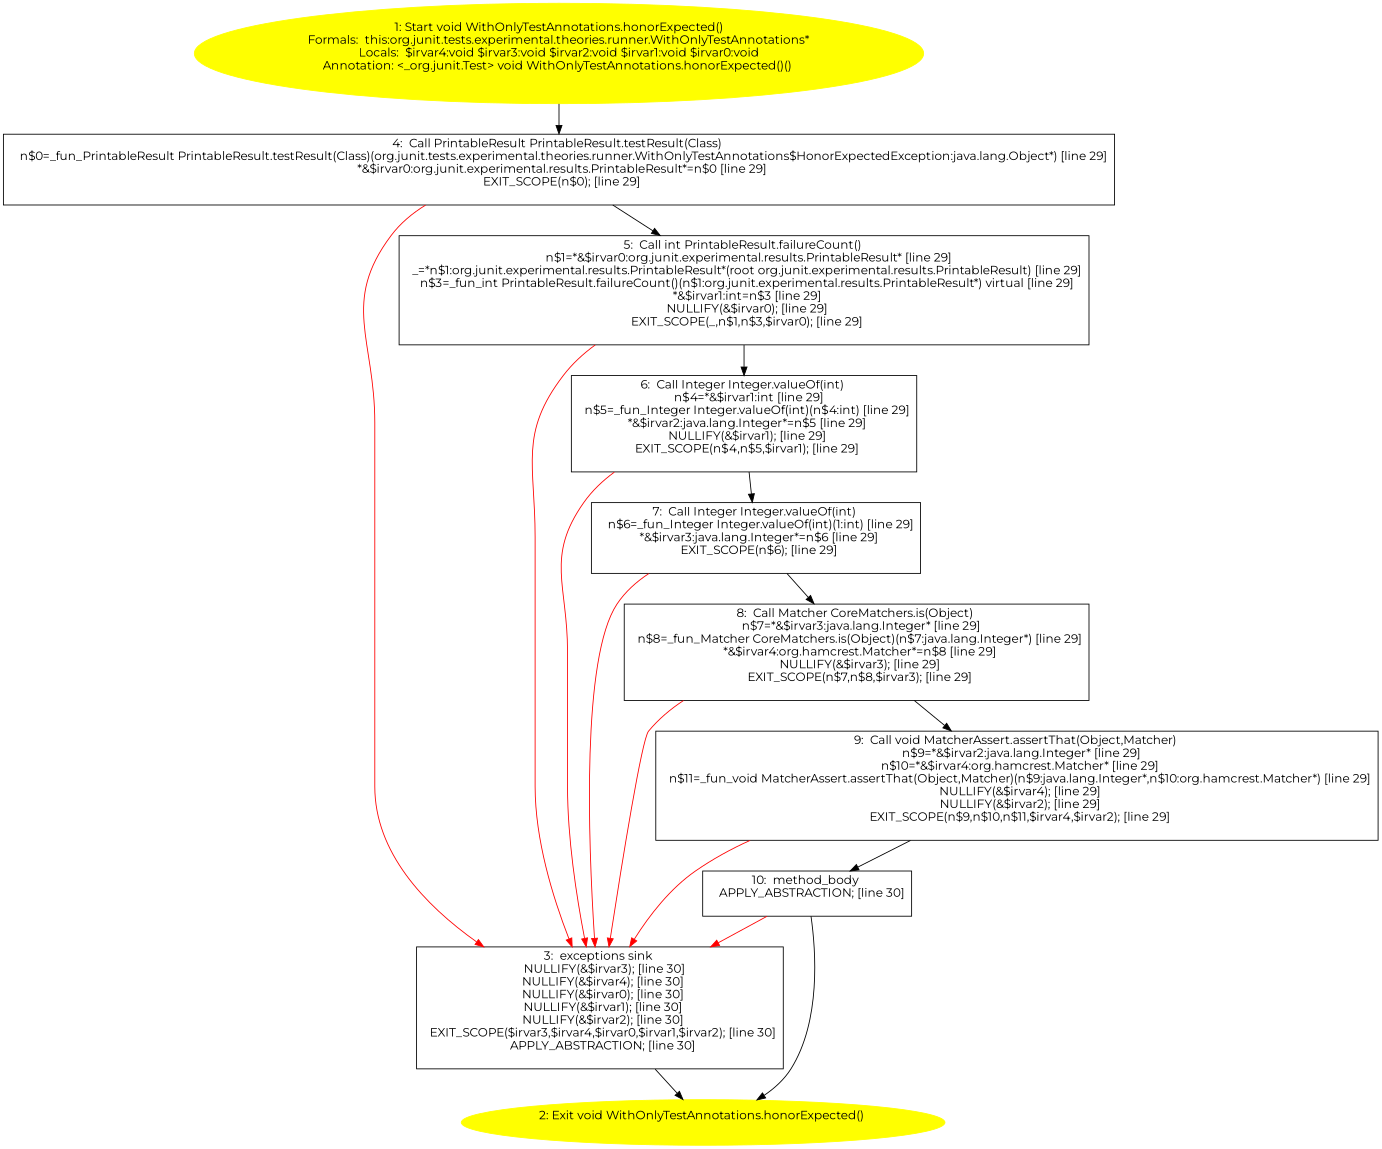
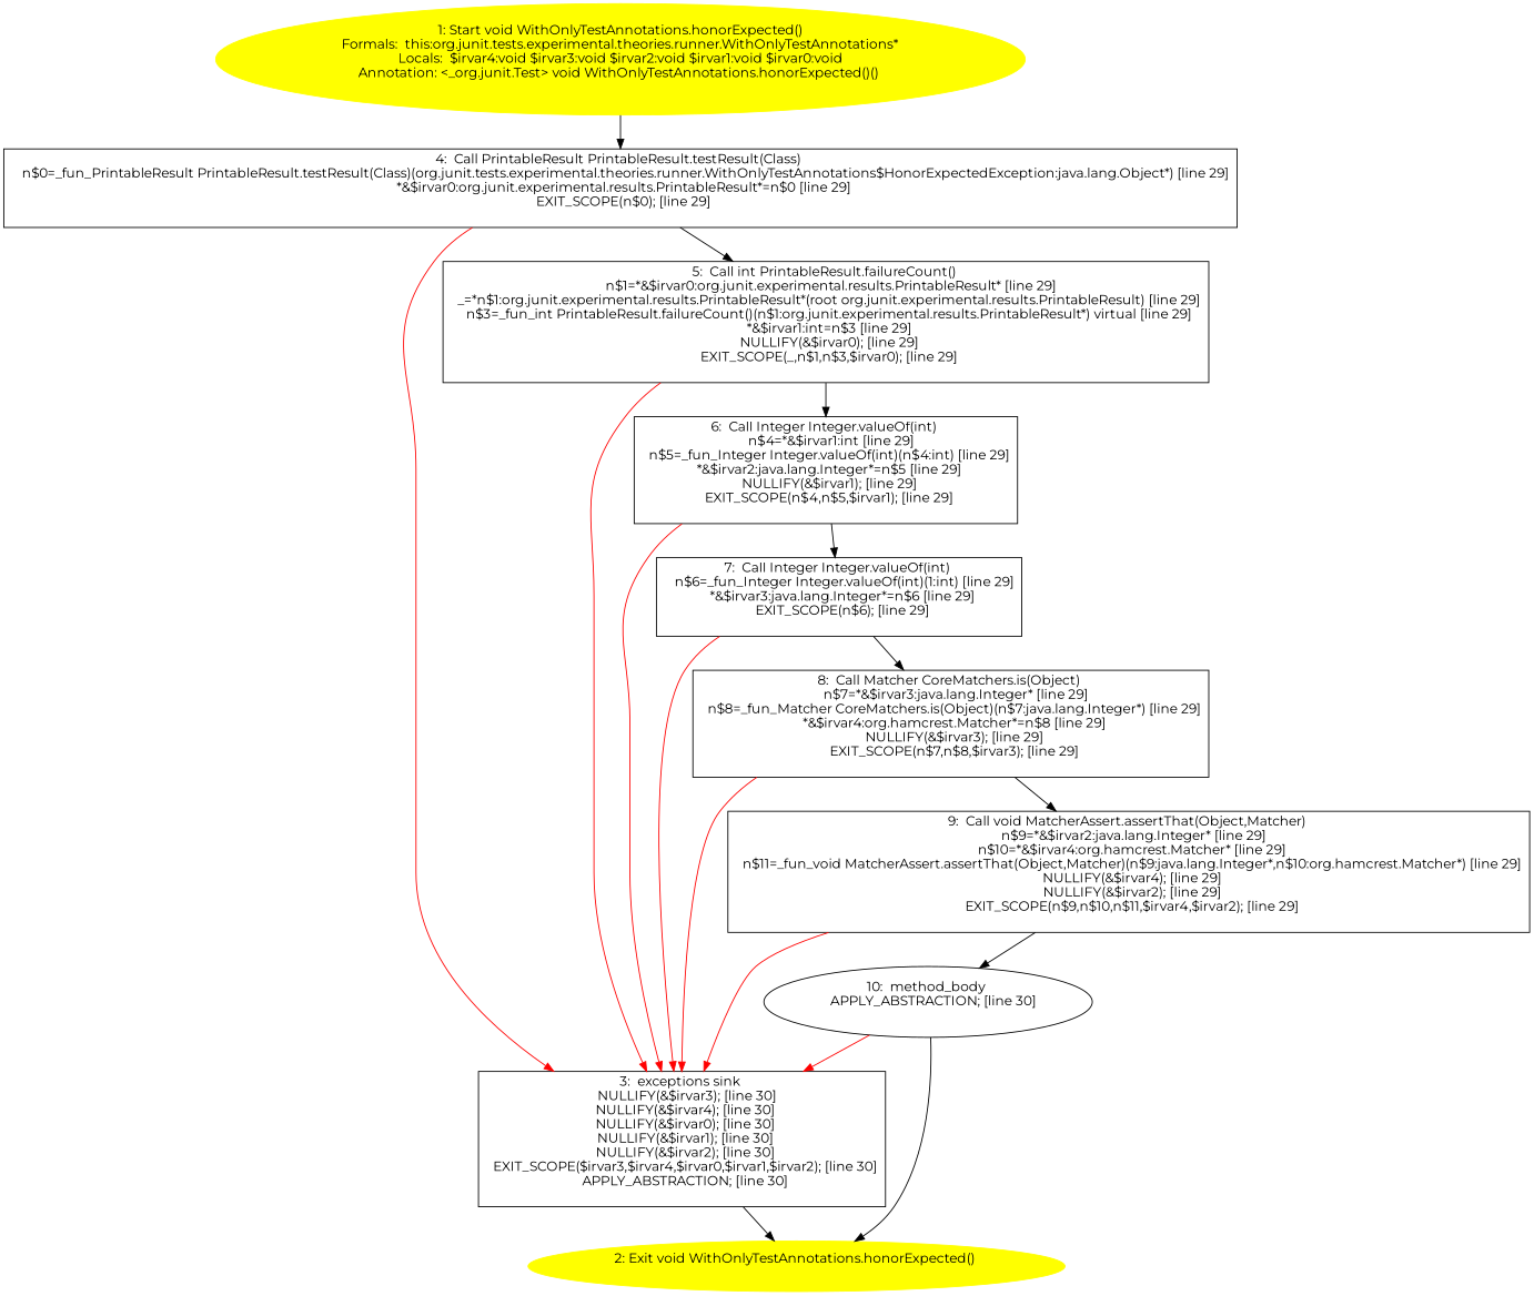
  digraph {
    fontname=Montserrat
    node [fontname=Montserrat shape=box]
    edge [fontname=Montserrat]
    n1 [color=yellow label="1: Start void WithOnlyTestAnnotations.honorExpected()\nFormals:  this:org.junit.tests.experimental.theories.runner.WithOnlyTestAnnotations*\nLocals:  $irvar4:void $irvar3:void $irvar2:void $irvar1:void $irvar0:void\nAnnotation: <_org.junit.Test> void WithOnlyTestAnnotations.honorExpected()() \n  " style=filled shape=""]
    n2 [label="4:  Call PrintableResult PrintableResult.testResult(Class) \n   n$0=_fun_PrintableResult PrintableResult.testResult(Class)(org.junit.tests.experimental.theories.runner.WithOnlyTestAnnotations$HonorExpectedException:java.lang.Object*) [line 29]\n  *&$irvar0:org.junit.experimental.results.PrintableResult*=n$0 [line 29]\n  EXIT_SCOPE(n$0); [line 29]\n "]
    n3 [label="3:  exceptions sink \n   NULLIFY(&$irvar3); [line 30]\n  NULLIFY(&$irvar4); [line 30]\n  NULLIFY(&$irvar0); [line 30]\n  NULLIFY(&$irvar1); [line 30]\n  NULLIFY(&$irvar2); [line 30]\n  EXIT_SCOPE($irvar3,$irvar4,$irvar0,$irvar1,$irvar2); [line 30]\n  APPLY_ABSTRACTION; [line 30]\n "]
    n4 [label="5:  Call int PrintableResult.failureCount() \n   n$1=*&$irvar0:org.junit.experimental.results.PrintableResult* [line 29]\n  _=*n$1:org.junit.experimental.results.PrintableResult*(root org.junit.experimental.results.PrintableResult) [line 29]\n  n$3=_fun_int PrintableResult.failureCount()(n$1:org.junit.experimental.results.PrintableResult*) virtual [line 29]\n  *&$irvar1:int=n$3 [line 29]\n  NULLIFY(&$irvar0); [line 29]\n  EXIT_SCOPE(_,n$1,n$3,$irvar0); [line 29]\n "]
    n5 [color=yellow label="2: Exit void WithOnlyTestAnnotations.honorExpected() \n  " style=filled shape=""]
    n6 [label="6:  Call Integer Integer.valueOf(int) \n   n$4=*&$irvar1:int [line 29]\n  n$5=_fun_Integer Integer.valueOf(int)(n$4:int) [line 29]\n  *&$irvar2:java.lang.Integer*=n$5 [line 29]\n  NULLIFY(&$irvar1); [line 29]\n  EXIT_SCOPE(n$4,n$5,$irvar1); [line 29]\n "]
    n7 [label="7:  Call Integer Integer.valueOf(int) \n   n$6=_fun_Integer Integer.valueOf(int)(1:int) [line 29]\n  *&$irvar3:java.lang.Integer*=n$6 [line 29]\n  EXIT_SCOPE(n$6); [line 29]\n "]
    n8 [label="8:  Call Matcher CoreMatchers.is(Object) \n   n$7=*&$irvar3:java.lang.Integer* [line 29]\n  n$8=_fun_Matcher CoreMatchers.is(Object)(n$7:java.lang.Integer*) [line 29]\n  *&$irvar4:org.hamcrest.Matcher*=n$8 [line 29]\n  NULLIFY(&$irvar3); [line 29]\n  EXIT_SCOPE(n$7,n$8,$irvar3); [line 29]\n "]
    n9 [label="9:  Call void MatcherAssert.assertThat(Object,Matcher) \n   n$9=*&$irvar2:java.lang.Integer* [line 29]\n  n$10=*&$irvar4:org.hamcrest.Matcher* [line 29]\n  n$11=_fun_void MatcherAssert.assertThat(Object,Matcher)(n$9:java.lang.Integer*,n$10:org.hamcrest.Matcher*) [line 29]\n  NULLIFY(&$irvar4); [line 29]\n  NULLIFY(&$irvar2); [line 29]\n  EXIT_SCOPE(n$9,n$10,n$11,$irvar4,$irvar2); [line 29]\n "]
-   n10 [label="10:  method_body \n   APPLY_ABSTRACTION; [line 30]\n "]
+   n10 [label="10:  method_body \n   APPLY_ABSTRACTION; [line 30]\n " shape=ellipse]
    n1 -> n2
    n2 -> n3 [color=red]
    n2 -> n4
    n3 -> n5
    n4 -> n3 [color=red]
    n4 -> n6
    n6 -> n3 [color=red]
    n6 -> n7
    n7 -> n3 [color=red]
    n7 -> n8
    n8 -> n3 [color=red]
    n8 -> n9
    n9 -> n3 [color=red]
    n9 -> n10
    n10 -> n3 [color=red]
    n10 -> n5
  }
